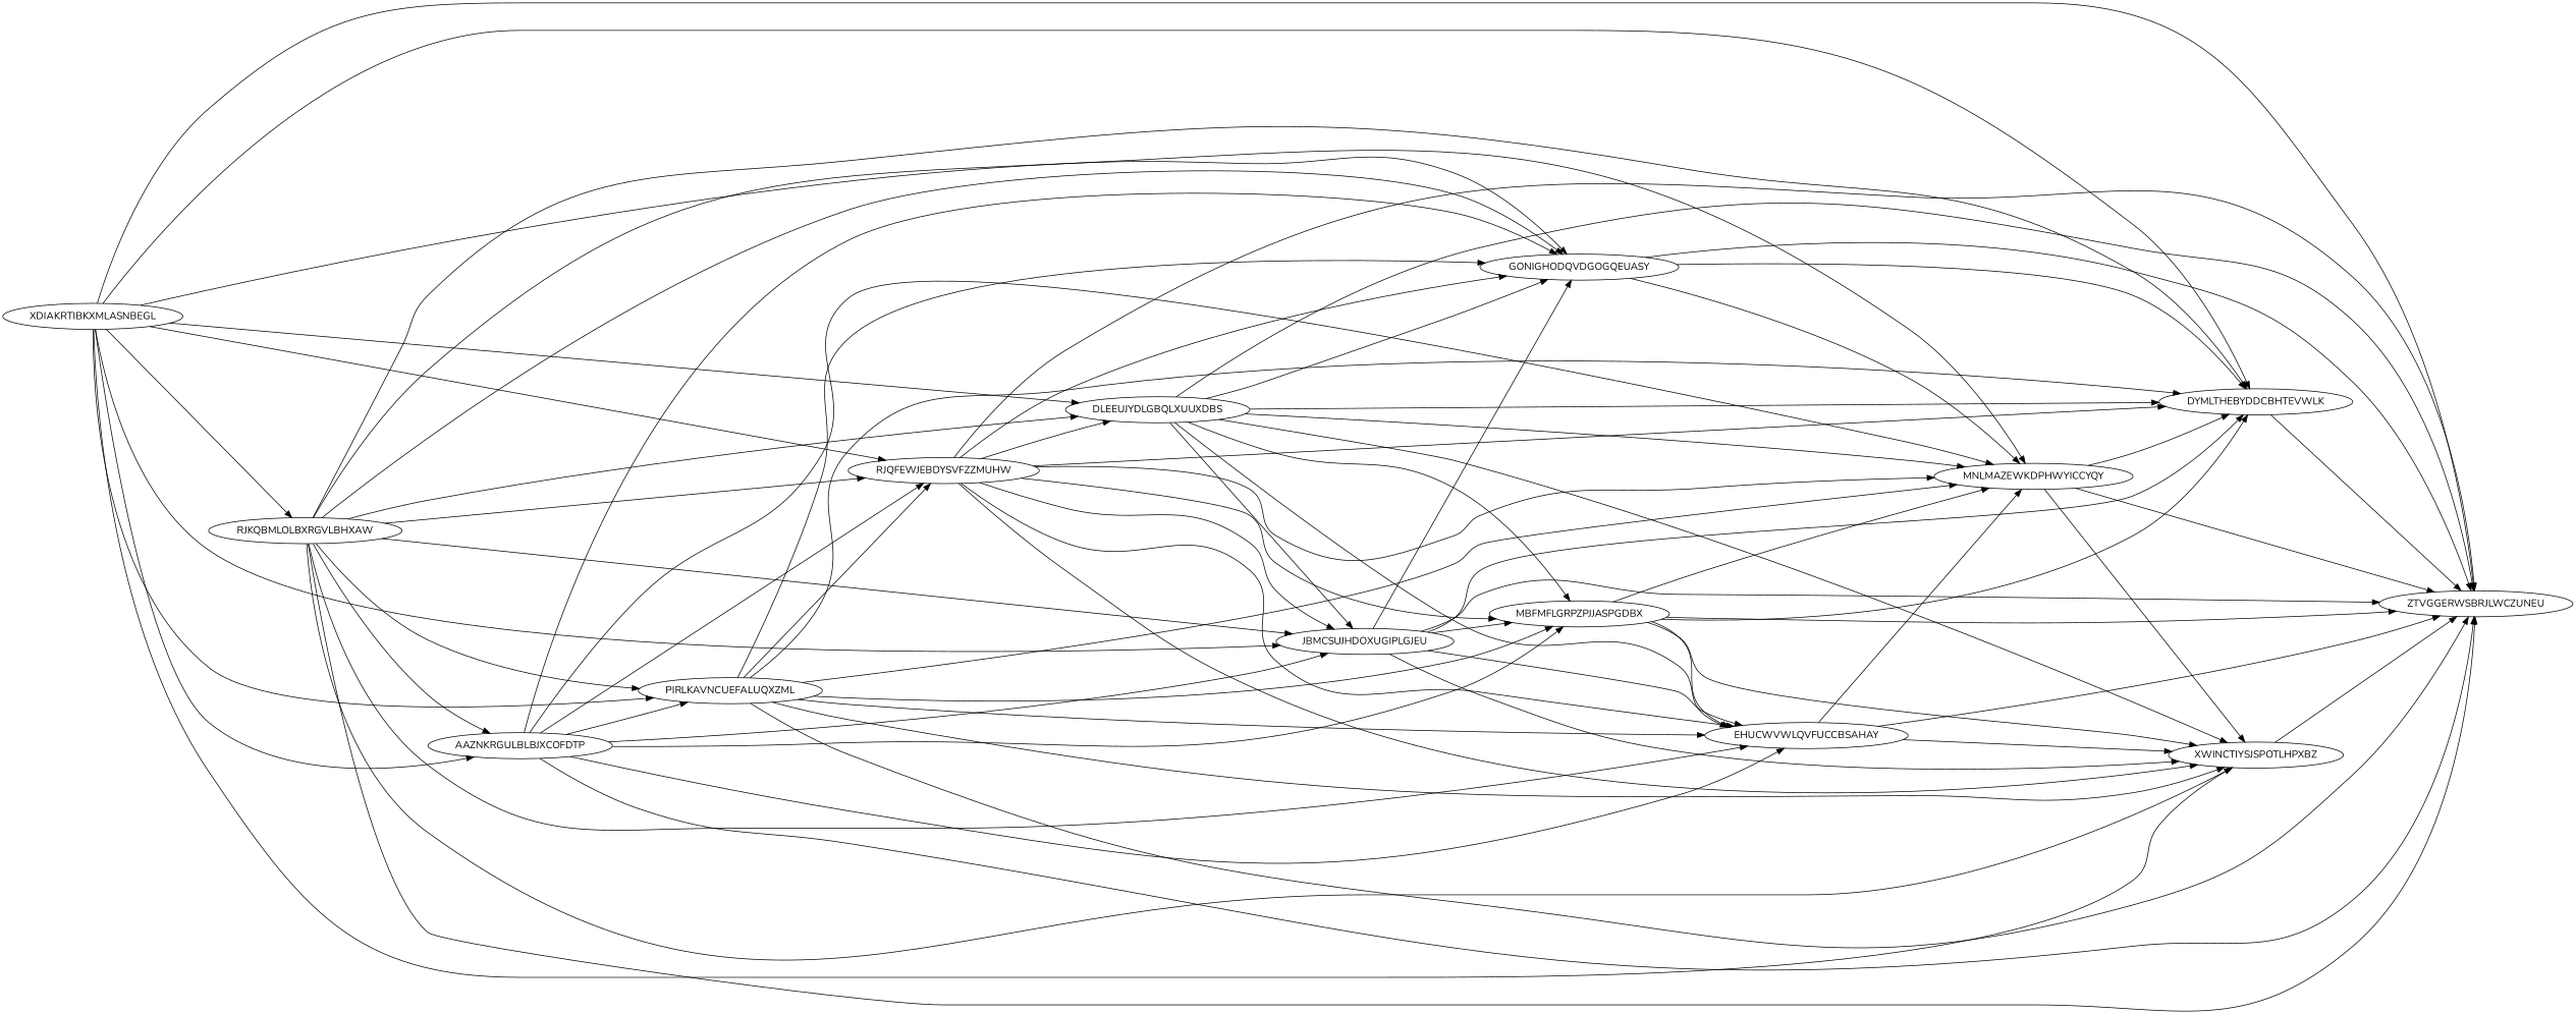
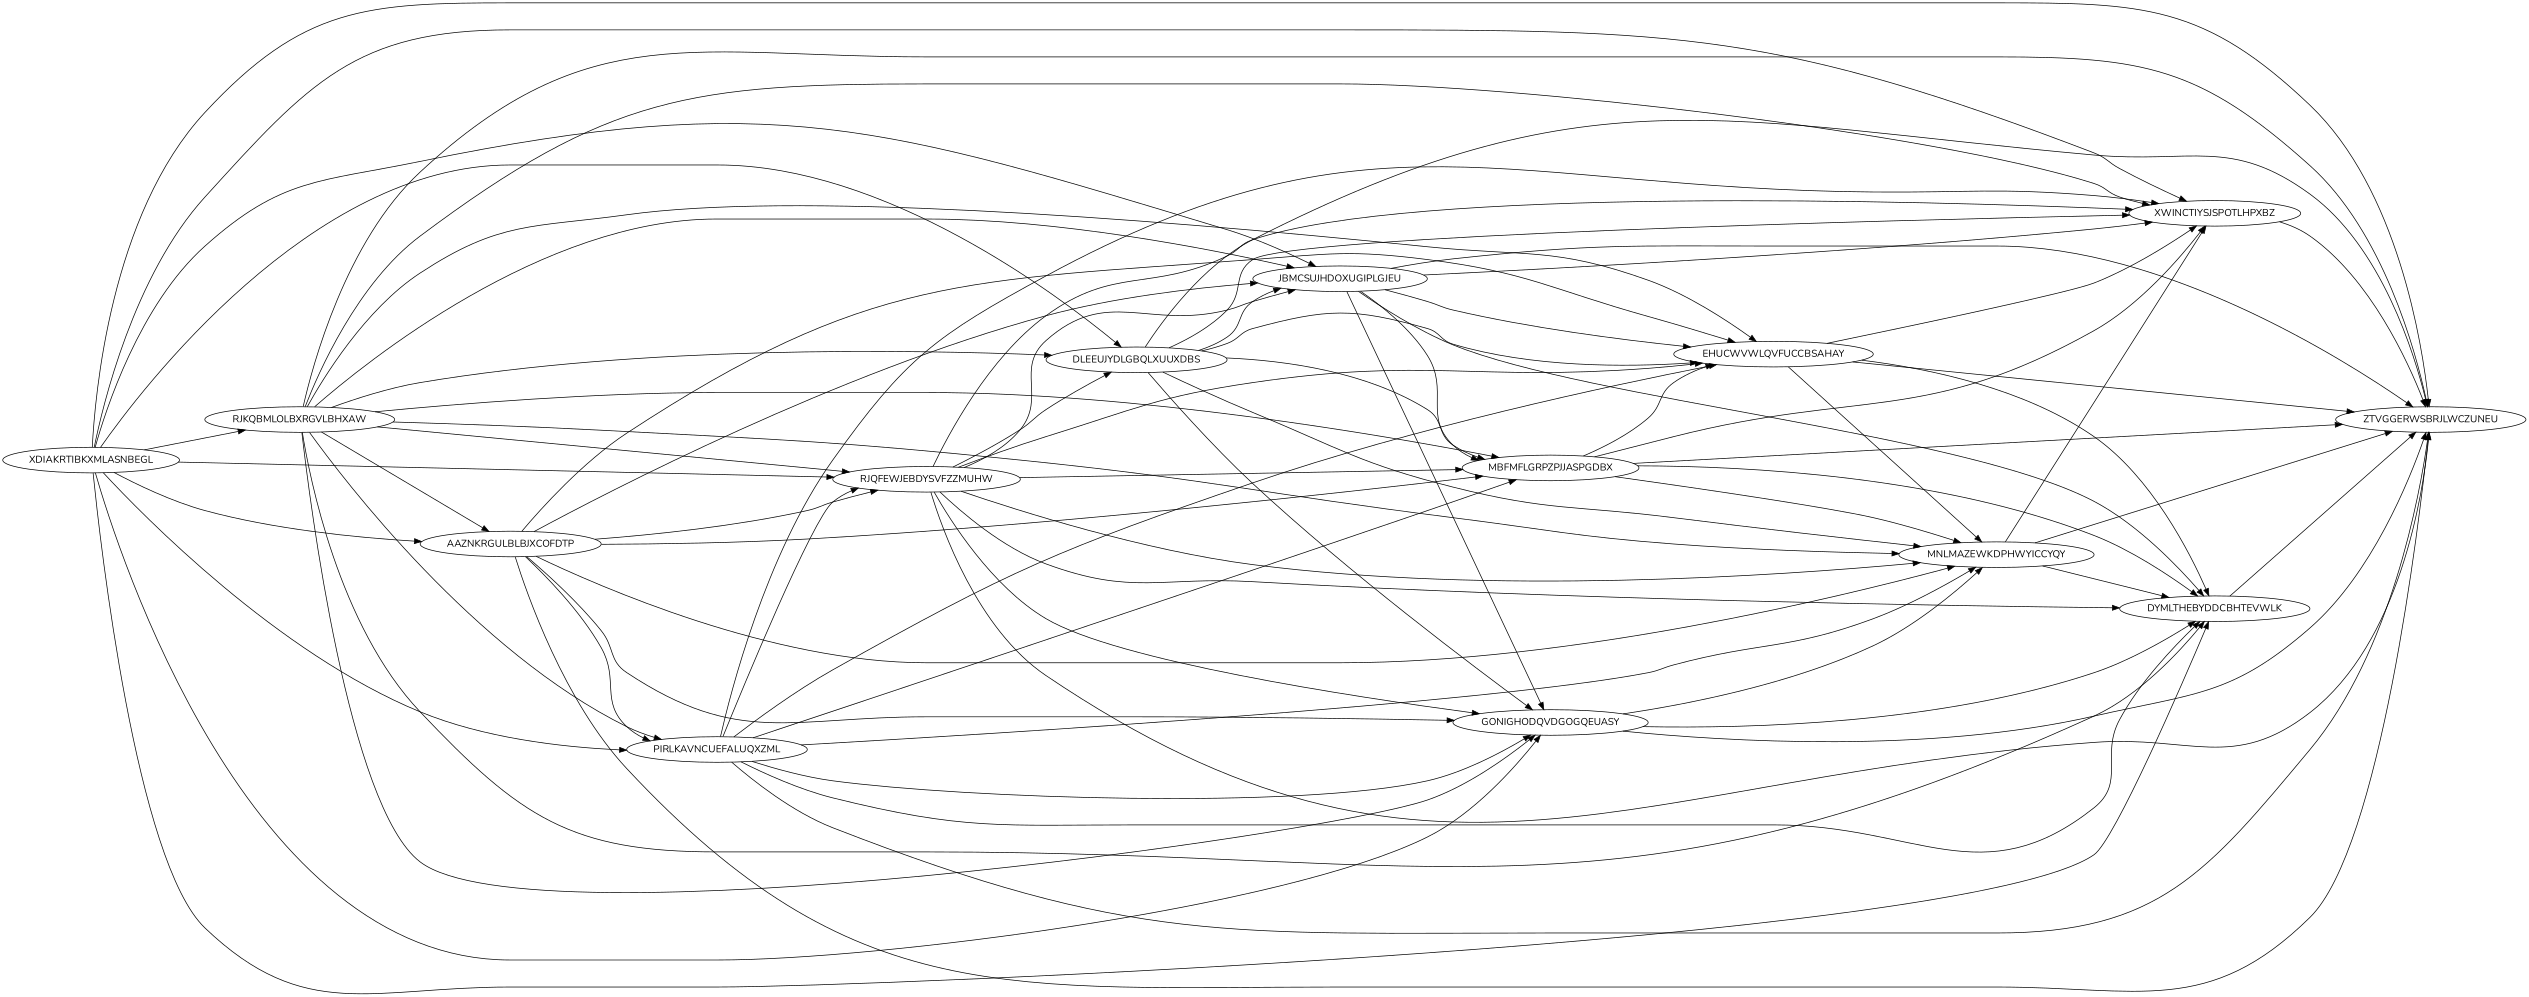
  digraph {
    fontname=Nunito
    rankdir=LR
    node [Weight=16 fontname=Nunito]
    edge [Weight=15 fontname=Nunito]
    XDIAKRTIBKXMLASNBEGL [Weight=14]
    RJKQBMLOLBXRGVLBHXAW [Weight=10]
    AAZNKRGULBLBJXCOFDTP [Weight=14]
    PIRLKAVNCUEFALUQXZML [Weight=10]
    RJQFEWJEBDYSVFZZMUHW
    DLEEUJYDLGBQLXUUXDBS [Weight=20]
    JBMCSUJHDOXUGIPLGJEU [Weight=19]
    GONIGHODQVDGOGQEUASY
    XWINCTIYSJSPOTLHPXBZ [Weight=12]
    DYMLTHEBYDDCBHTEVWLK [Weight=11]
    ZTVGGERWSBRJLWCZUNEU [Weight=11]
    MBFMFLGRPZPJJASPGDBX [Weight=19]
    EHUCWVWLQVFUCCBSAHAY [Weight=13]
    MNLMAZEWKDPHWYICCYQY
    XDIAKRTIBKXMLASNBEGL -> RJKQBMLOLBXRGVLBHXAW [Weight=12]
    XDIAKRTIBKXMLASNBEGL -> AAZNKRGULBLBJXCOFDTP [Weight=19]
    XDIAKRTIBKXMLASNBEGL -> PIRLKAVNCUEFALUQXZML [Weight=14]
    XDIAKRTIBKXMLASNBEGL -> RJQFEWJEBDYSVFZZMUHW [Weight=19]
    XDIAKRTIBKXMLASNBEGL -> DLEEUJYDLGBQLXUUXDBS [Weight=12]
    XDIAKRTIBKXMLASNBEGL -> JBMCSUJHDOXUGIPLGJEU [Weight=20]
    XDIAKRTIBKXMLASNBEGL -> GONIGHODQVDGOGQEUASY [Weight=16]
    XDIAKRTIBKXMLASNBEGL -> XWINCTIYSJSPOTLHPXBZ [Weight=13]
    XDIAKRTIBKXMLASNBEGL -> DYMLTHEBYDDCBHTEVWLK [Weight=10]
    XDIAKRTIBKXMLASNBEGL -> ZTVGGERWSBRJLWCZUNEU [Weight=17]
    RJKQBMLOLBXRGVLBHXAW -> AAZNKRGULBLBJXCOFDTP [Weight=19]
    RJKQBMLOLBXRGVLBHXAW -> PIRLKAVNCUEFALUQXZML [Weight=14]
    RJKQBMLOLBXRGVLBHXAW -> RJQFEWJEBDYSVFZZMUHW
    RJKQBMLOLBXRGVLBHXAW -> DLEEUJYDLGBQLXUUXDBS
    RJKQBMLOLBXRGVLBHXAW -> JBMCSUJHDOXUGIPLGJEU [Weight=14]
    RJKQBMLOLBXRGVLBHXAW -> GONIGHODQVDGOGQEUASY [Weight=19]
    RJKQBMLOLBXRGVLBHXAW -> XWINCTIYSJSPOTLHPXBZ [Weight=12]
    RJKQBMLOLBXRGVLBHXAW -> DYMLTHEBYDDCBHTEVWLK [Weight=13]
    RJKQBMLOLBXRGVLBHXAW -> ZTVGGERWSBRJLWCZUNEU [Weight=13]
+   RJKQBMLOLBXRGVLBHXAW -> MBFMFLGRPZPJJASPGDBX [Weight=20]
    RJKQBMLOLBXRGVLBHXAW -> EHUCWVWLQVFUCCBSAHAY [Weight=17]
    RJKQBMLOLBXRGVLBHXAW -> MNLMAZEWKDPHWYICCYQY
    AAZNKRGULBLBJXCOFDTP -> PIRLKAVNCUEFALUQXZML [Weight=12]
    AAZNKRGULBLBJXCOFDTP -> RJQFEWJEBDYSVFZZMUHW [Weight=13]
    AAZNKRGULBLBJXCOFDTP -> JBMCSUJHDOXUGIPLGJEU [Weight=10]
    AAZNKRGULBLBJXCOFDTP -> GONIGHODQVDGOGQEUASY [Weight=20]
    AAZNKRGULBLBJXCOFDTP -> ZTVGGERWSBRJLWCZUNEU [Weight=11]
    AAZNKRGULBLBJXCOFDTP -> MBFMFLGRPZPJJASPGDBX [Weight=10]
    AAZNKRGULBLBJXCOFDTP -> EHUCWVWLQVFUCCBSAHAY
    AAZNKRGULBLBJXCOFDTP -> MNLMAZEWKDPHWYICCYQY
    PIRLKAVNCUEFALUQXZML -> RJQFEWJEBDYSVFZZMUHW
    PIRLKAVNCUEFALUQXZML -> GONIGHODQVDGOGQEUASY [Weight=14]
    PIRLKAVNCUEFALUQXZML -> XWINCTIYSJSPOTLHPXBZ [Weight=19]
    PIRLKAVNCUEFALUQXZML -> DYMLTHEBYDDCBHTEVWLK
    PIRLKAVNCUEFALUQXZML -> ZTVGGERWSBRJLWCZUNEU [Weight=19]
    PIRLKAVNCUEFALUQXZML -> MBFMFLGRPZPJJASPGDBX [Weight=17]
    PIRLKAVNCUEFALUQXZML -> EHUCWVWLQVFUCCBSAHAY [Weight=13]
    PIRLKAVNCUEFALUQXZML -> MNLMAZEWKDPHWYICCYQY [Weight=14]
    RJQFEWJEBDYSVFZZMUHW -> DLEEUJYDLGBQLXUUXDBS [Weight=20]
    RJQFEWJEBDYSVFZZMUHW -> JBMCSUJHDOXUGIPLGJEU [Weight=10]
    RJQFEWJEBDYSVFZZMUHW -> GONIGHODQVDGOGQEUASY [Weight=17]
    RJQFEWJEBDYSVFZZMUHW -> XWINCTIYSJSPOTLHPXBZ
    RJQFEWJEBDYSVFZZMUHW -> DYMLTHEBYDDCBHTEVWLK [Weight=10]
    RJQFEWJEBDYSVFZZMUHW -> ZTVGGERWSBRJLWCZUNEU [Weight=13]
    RJQFEWJEBDYSVFZZMUHW -> MBFMFLGRPZPJJASPGDBX [Weight=11]
    RJQFEWJEBDYSVFZZMUHW -> EHUCWVWLQVFUCCBSAHAY [Weight=10]
    RJQFEWJEBDYSVFZZMUHW -> MNLMAZEWKDPHWYICCYQY [Weight=11]
    DLEEUJYDLGBQLXUUXDBS -> JBMCSUJHDOXUGIPLGJEU
    DLEEUJYDLGBQLXUUXDBS -> GONIGHODQVDGOGQEUASY [Weight=12]
    DLEEUJYDLGBQLXUUXDBS -> XWINCTIYSJSPOTLHPXBZ [Weight=17]
    DLEEUJYDLGBQLXUUXDBS -> ZTVGGERWSBRJLWCZUNEU [Weight=16]
    DLEEUJYDLGBQLXUUXDBS -> MBFMFLGRPZPJJASPGDBX [Weight=18]
    DLEEUJYDLGBQLXUUXDBS -> EHUCWVWLQVFUCCBSAHAY [Weight=16]
    DLEEUJYDLGBQLXUUXDBS -> MNLMAZEWKDPHWYICCYQY
    JBMCSUJHDOXUGIPLGJEU -> GONIGHODQVDGOGQEUASY [Weight=11]
    JBMCSUJHDOXUGIPLGJEU -> XWINCTIYSJSPOTLHPXBZ [Weight=12]
    JBMCSUJHDOXUGIPLGJEU -> DYMLTHEBYDDCBHTEVWLK [Weight=18]
    JBMCSUJHDOXUGIPLGJEU -> ZTVGGERWSBRJLWCZUNEU [Weight=12]
    JBMCSUJHDOXUGIPLGJEU -> MBFMFLGRPZPJJASPGDBX [Weight=10]
    JBMCSUJHDOXUGIPLGJEU -> EHUCWVWLQVFUCCBSAHAY [Weight=10]
    GONIGHODQVDGOGQEUASY -> DYMLTHEBYDDCBHTEVWLK
    GONIGHODQVDGOGQEUASY -> ZTVGGERWSBRJLWCZUNEU
    GONIGHODQVDGOGQEUASY -> MNLMAZEWKDPHWYICCYQY [Weight=14]
    XWINCTIYSJSPOTLHPXBZ -> ZTVGGERWSBRJLWCZUNEU [Weight=20]
    DYMLTHEBYDDCBHTEVWLK -> ZTVGGERWSBRJLWCZUNEU [Weight=16]
    MBFMFLGRPZPJJASPGDBX -> XWINCTIYSJSPOTLHPXBZ [Weight=11]
    MBFMFLGRPZPJJASPGDBX -> DYMLTHEBYDDCBHTEVWLK [Weight=20]
    MBFMFLGRPZPJJASPGDBX -> ZTVGGERWSBRJLWCZUNEU [Weight=18]
    MBFMFLGRPZPJJASPGDBX -> EHUCWVWLQVFUCCBSAHAY [Weight=11]
    MBFMFLGRPZPJJASPGDBX -> MNLMAZEWKDPHWYICCYQY [Weight=13]
    EHUCWVWLQVFUCCBSAHAY -> XWINCTIYSJSPOTLHPXBZ [Weight=17]
-   DLEEUJYDLGBQLXUUXDBS -> DYMLTHEBYDDCBHTEVWLK [Weight=12]
+   EHUCWVWLQVFUCCBSAHAY -> DYMLTHEBYDDCBHTEVWLK [Weight=12]
    EHUCWVWLQVFUCCBSAHAY -> ZTVGGERWSBRJLWCZUNEU [Weight=17]
    EHUCWVWLQVFUCCBSAHAY -> MNLMAZEWKDPHWYICCYQY [Weight=10]
    MNLMAZEWKDPHWYICCYQY -> XWINCTIYSJSPOTLHPXBZ [Weight=20]
    MNLMAZEWKDPHWYICCYQY -> DYMLTHEBYDDCBHTEVWLK [Weight=18]
    MNLMAZEWKDPHWYICCYQY -> ZTVGGERWSBRJLWCZUNEU [Weight=14]
  }
